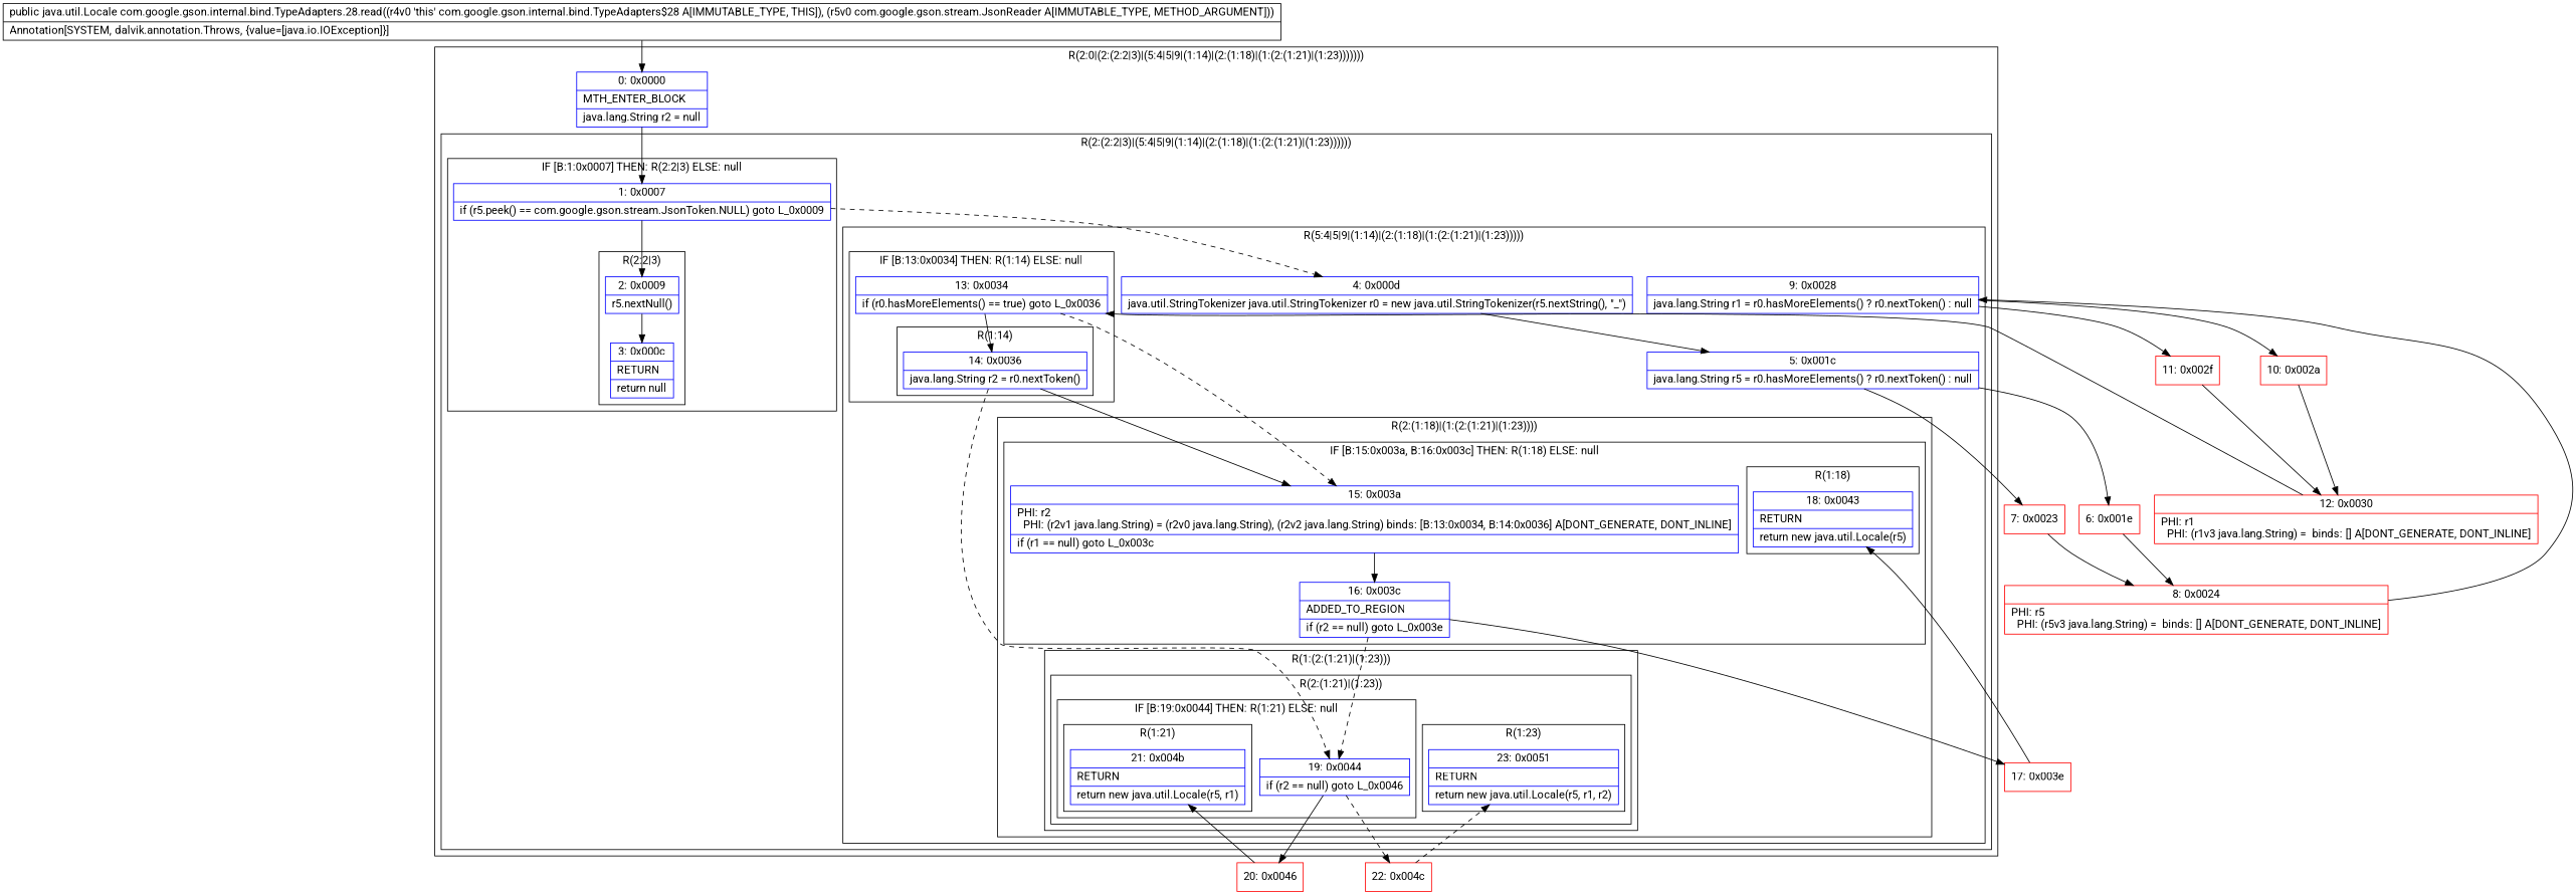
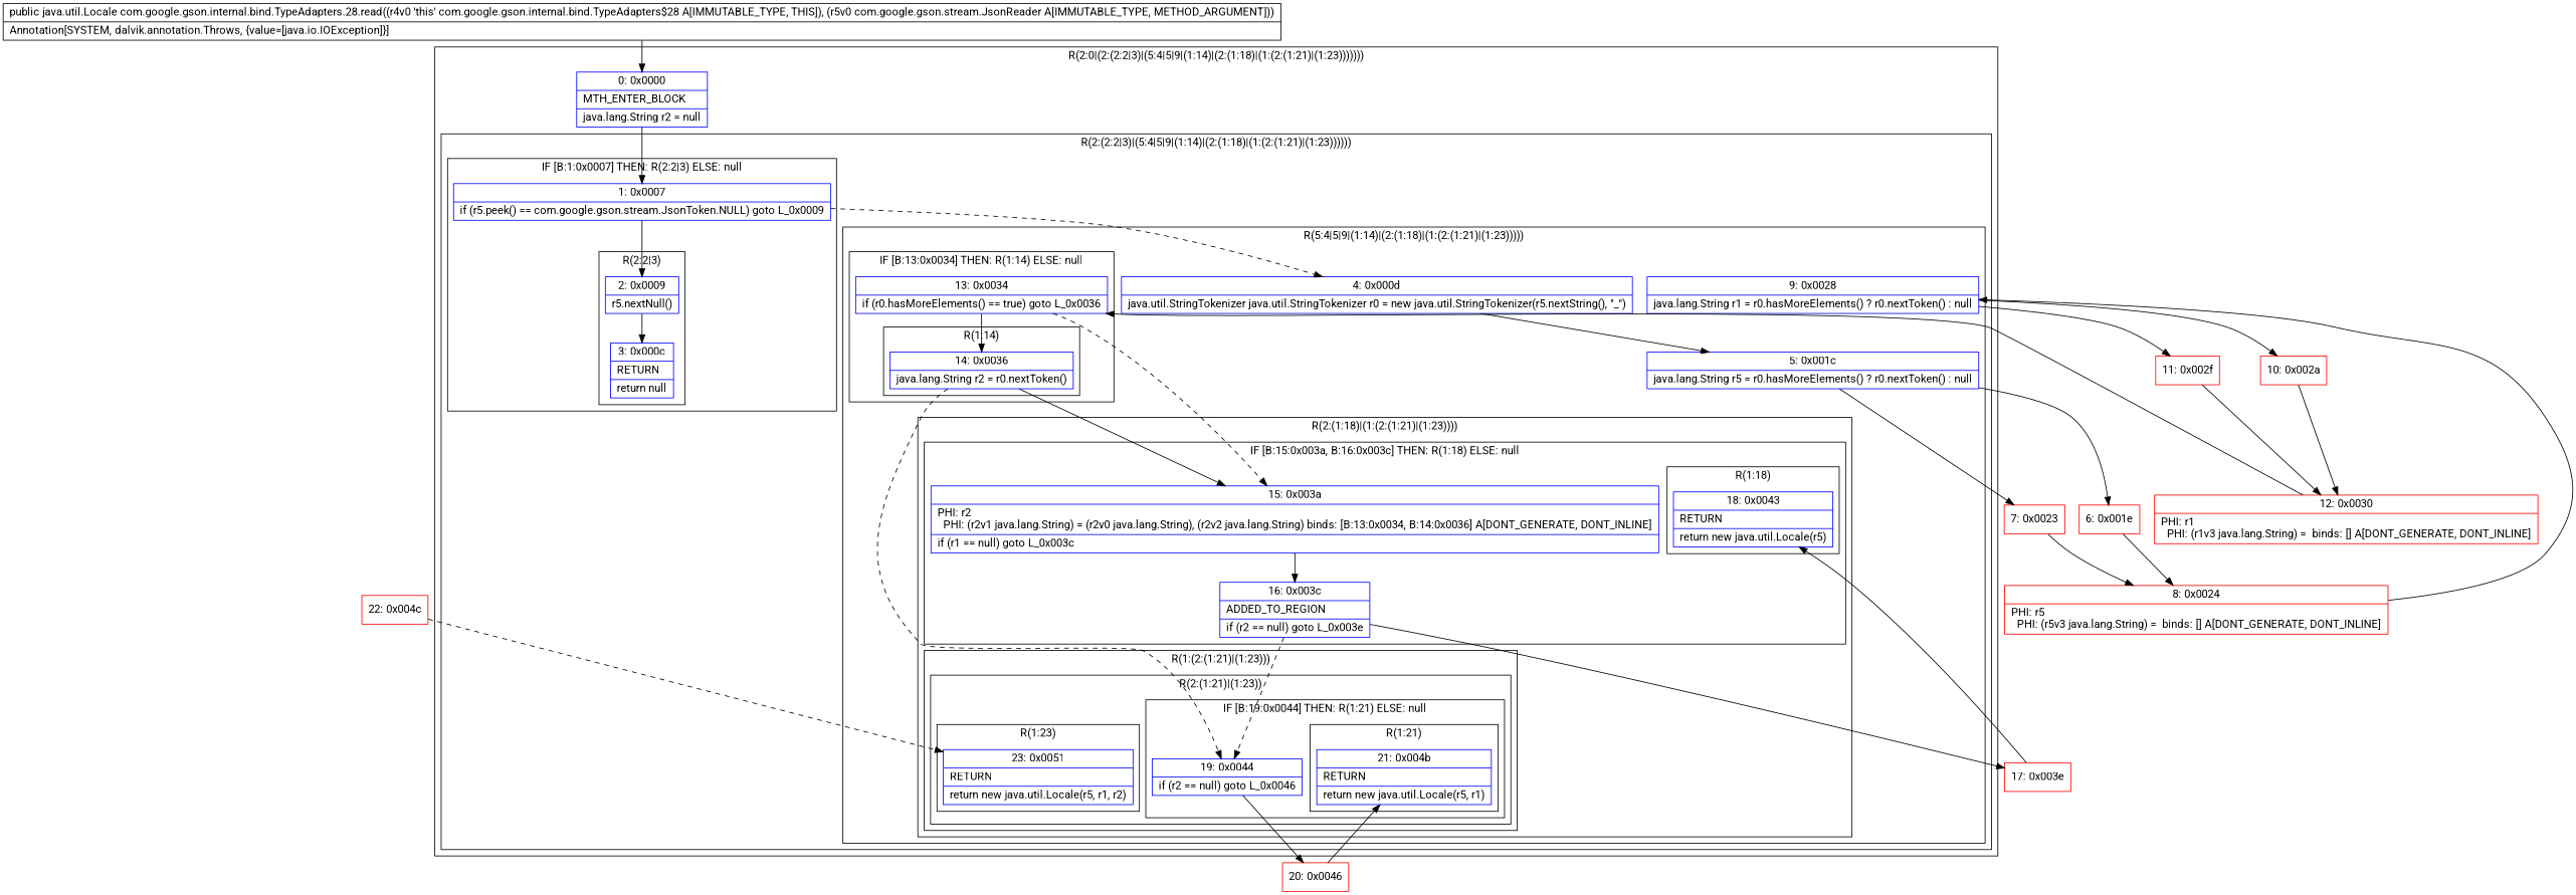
  digraph {
    fontname=Roboto
    node [color=blue fontname=Roboto shape=record]
    edge [fontname=Roboto]
    n1 [label="{2\:\ 0x0009|r5.nextNull()\l}"]
    n2 [label="{3\:\ 0x000c|RETURN\l|return null\l}"]
    n3 [label="{1\:\ 0x0007|if (r5.peek() == com.google.gson.stream.JsonToken.NULL) goto L_0x0009\l}"]
    n4 [label="{14\:\ 0x0036|java.lang.String r2 = r0.nextToken()\l}"]
    n5 [label="{13\:\ 0x0034|if (r0.hasMoreElements() == true) goto L_0x0036\l}"]
    n6 [label="{18\:\ 0x0043|RETURN\l|return new java.util.Locale(r5)\l}"]
    n7 [label="{15\:\ 0x003a|PHI: r2 \l  PHI: (r2v1 java.lang.String) = (r2v0 java.lang.String), (r2v2 java.lang.String) binds: [B:13:0x0034, B:14:0x0036] A[DONT_GENERATE, DONT_INLINE]\l|if (r1 == null) goto L_0x003c\l}"]
    n8 [label="{16\:\ 0x003c|ADDED_TO_REGION\l|if (r2 == null) goto L_0x003e\l}"]
    n9 [label="{21\:\ 0x004b|RETURN\l|return new java.util.Locale(r5, r1)\l}"]
    n10 [label="{19\:\ 0x0044|if (r2 == null) goto L_0x0046\l}"]
    n11 [label="{23\:\ 0x0051|RETURN\l|return new java.util.Locale(r5, r1, r2)\l}"]
    n12 [label="{4\:\ 0x000d|java.util.StringTokenizer java.util.StringTokenizer r0 = new java.util.StringTokenizer(r5.nextString(), \"_\")\l}"]
    n13 [label="{5\:\ 0x001c|java.lang.String r5 = r0.hasMoreElements() ? r0.nextToken() : null\l}"]
    n14 [label="{9\:\ 0x0028|java.lang.String r1 = r0.hasMoreElements() ? r0.nextToken() : null\l}"]
    n15 [label="{0\:\ 0x0000|MTH_ENTER_BLOCK\l|java.lang.String r2 = null\l}"]
    n16 [color=red label="{17\:\ 0x003e}"]
    n17 [color=red label="{20\:\ 0x0046}"]
    n18 [color=red label="{22\:\ 0x004c}"]
    n19 [color=red label="{6\:\ 0x001e}"]
    n20 [color=red label="{7\:\ 0x0023}"]
    n21 [color=red label="{10\:\ 0x002a}"]
    n22 [color=red label="{11\:\ 0x002f}"]
    n23 [color=red label="{8\:\ 0x0024|PHI: r5 \l  PHI: (r5v3 java.lang.String) =  binds: [] A[DONT_GENERATE, DONT_INLINE]\l}"]
    n24 [color=red label="{12\:\ 0x0030|PHI: r1 \l  PHI: (r1v3 java.lang.String) =  binds: [] A[DONT_GENERATE, DONT_INLINE]\l}"]
    n25 [label="{public java.util.Locale com.google.gson.internal.bind.TypeAdapters.28.read((r4v0 'this' com.google.gson.internal.bind.TypeAdapters$28 A[IMMUTABLE_TYPE, THIS]), (r5v0 com.google.gson.stream.JsonReader A[IMMUTABLE_TYPE, METHOD_ARGUMENT]))  | Annotation[SYSTEM, dalvik.annotation.Throws, \{value=[java.io.IOException]\}]\l}" color=""]
    subgraph cluster_1 {
      label="R(2:0|(2:(2:2|3)|(5:4|5|9|(1:14)|(2:(1:18)|(1:(2:(1:21)|(1:23)))))))"
      n15
      subgraph cluster_2 {
        label="R(2:(2:2|3)|(5:4|5|9|(1:14)|(2:(1:18)|(1:(2:(1:21)|(1:23))))))"
        subgraph cluster_3 {
          label="IF [B:1:0x0007] THEN: R(2:2|3) ELSE: null"
          n3
          subgraph cluster_4 {
            label="R(2:2|3)"
            n1
            n2
          }
        }
        subgraph cluster_5 {
          label="R(5:4|5|9|(1:14)|(2:(1:18)|(1:(2:(1:21)|(1:23)))))"
          n12
          n13
          n14
          subgraph cluster_6 {
            label="IF [B:13:0x0034] THEN: R(1:14) ELSE: null"
            n5
            subgraph cluster_7 {
              label="R(1:14)"
              n4
            }
          }
          subgraph cluster_8 {
            label="R(2:(1:18)|(1:(2:(1:21)|(1:23))))"
            subgraph cluster_9 {
              label="IF [B:15:0x003a, B:16:0x003c] THEN: R(1:18) ELSE: null"
              n7
              n8
              subgraph cluster_10 {
                label="R(1:18)"
                n6
              }
            }
            subgraph cluster_11 {
              label="R(1:(2:(1:21)|(1:23)))"
              subgraph cluster_12 {
                label="R(2:(1:21)|(1:23))"
                subgraph cluster_13 {
                  label="IF [B:19:0x0044] THEN: R(1:21) ELSE: null"
                  n10
                  subgraph cluster_14 {
                    label="R(1:21)"
                    n9
                  }
                }
                subgraph cluster_15 {
                  label="R(1:23)"
                  n11
                }
              }
            }
          }
        }
      }
    }
    n1 -> n2
    n3 -> n1
    n3 -> n12 [style=dashed]
    n4 -> n7
    n4 -> n10 [style=dashed]
    n5 -> n4
    n5 -> n7 [style=dashed]
    n7 -> n8
    n8 -> n10 [style=dashed]
    n8 -> n16
    n10 -> n17
-   n10 -> n18 [style=dashed]
    n12 -> n13
    n13 -> n19
    n13 -> n20
    n14 -> n21
    n14 -> n22
    n15 -> n3
    n16 -> n6
    n17 -> n9
    n18 -> n11 [style=dashed]
    n19 -> n23
    n20 -> n23
    n21 -> n24
    n22 -> n24
    n23 -> n14
    n24 -> n5
    n25 -> n15
  }
